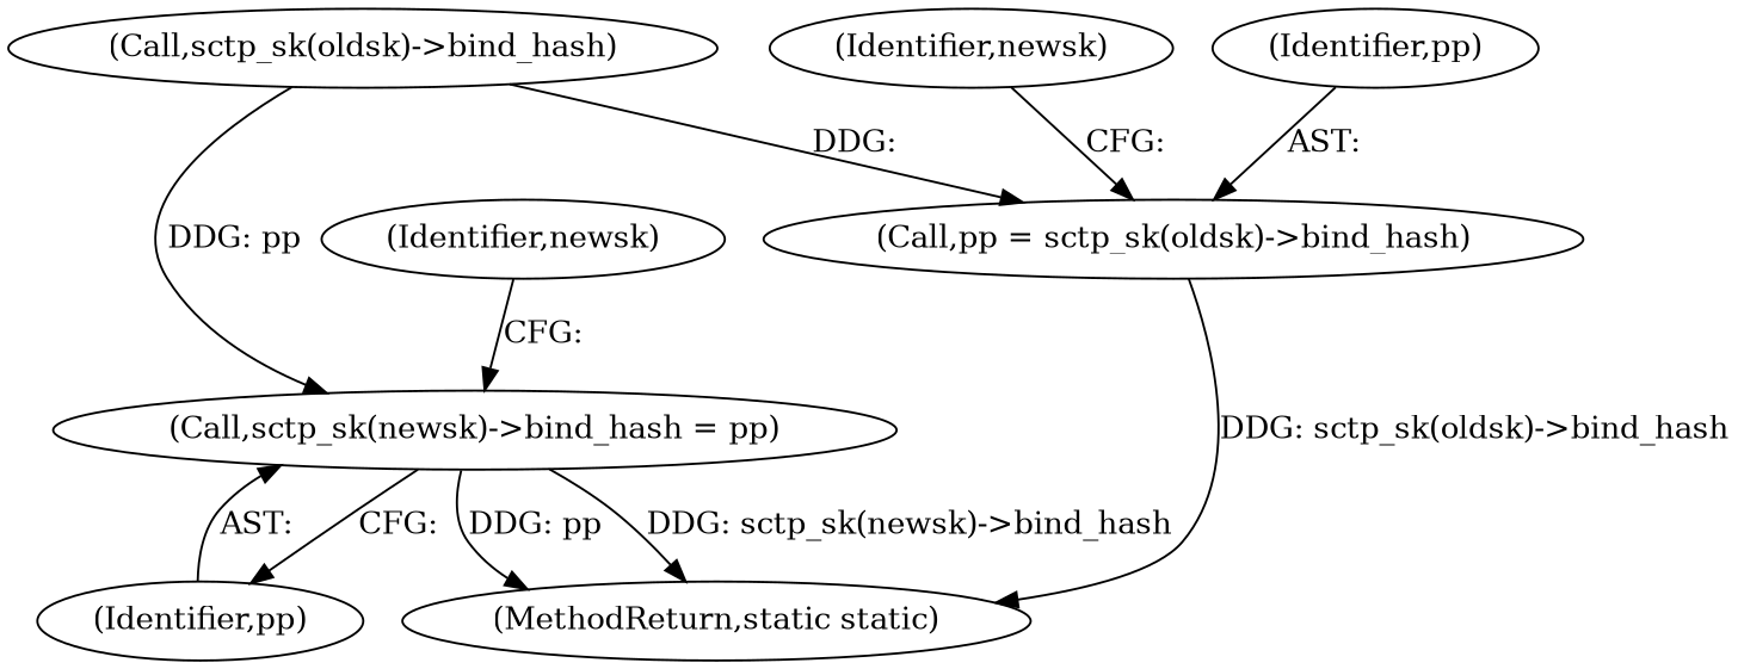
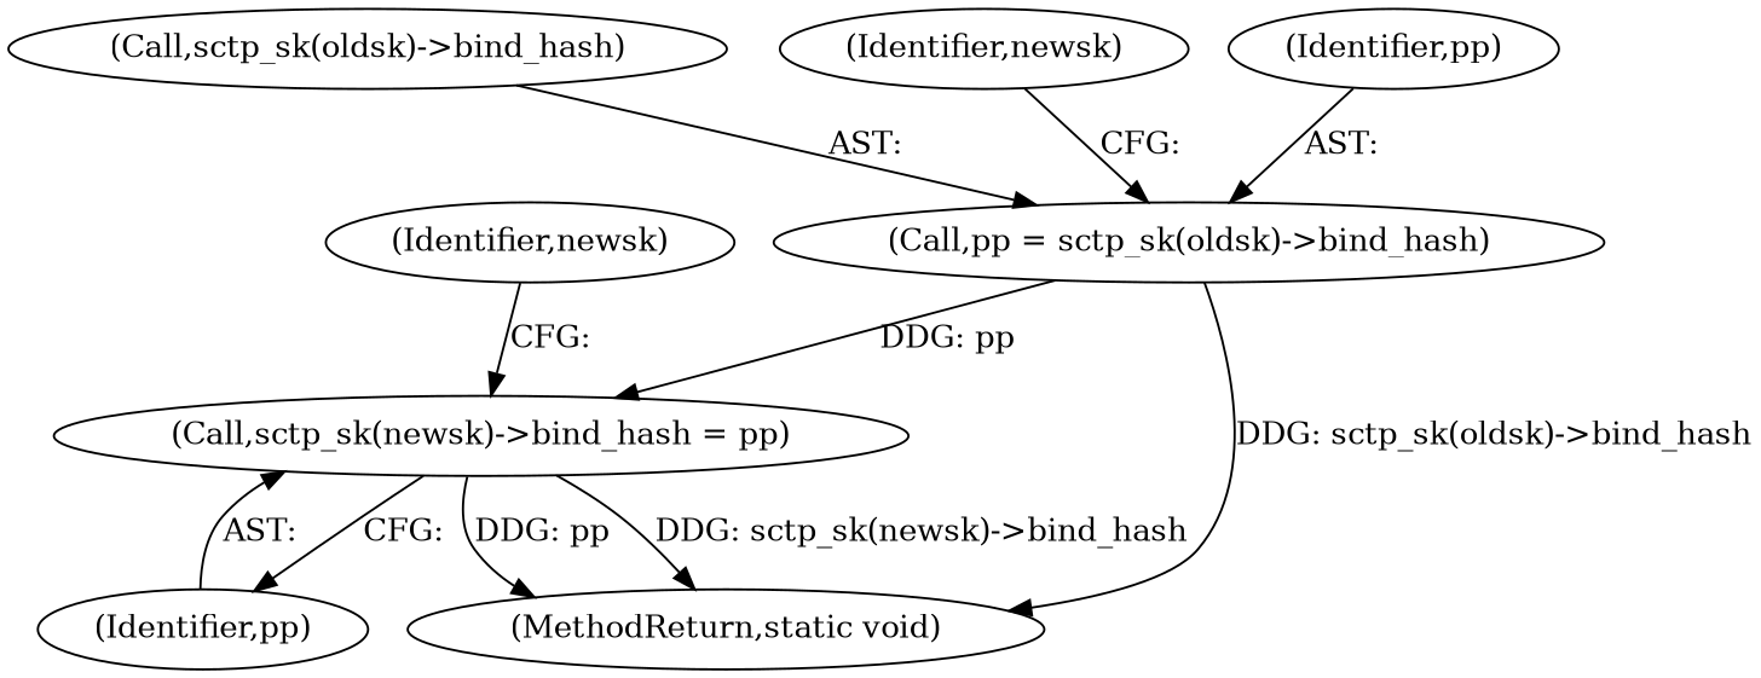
  digraph {
    n1 [label="(Call,pp = sctp_sk(oldsk)->bind_hash)"]
    n2 [label="(Call,sctp_sk(newsk)->bind_hash = pp)"]
-   n3 [label="(MethodReturn,static static)"]
+   n3 [label="(MethodReturn,static void)"]
    n4 [label="(Identifier,pp)"]
    n5 [label="(Call,sctp_sk(oldsk)->bind_hash)"]
    n6 [label="(Identifier,newsk)"]
    n7 [label="(Identifier,newsk)"]
    n8 [label="(Identifier,pp)"]
-   n5 -> n2 [label="DDG: pp"]
+   n1 -> n2 [label="DDG: pp"]
    n1 -> n3 [label="DDG: sctp_sk(oldsk)->bind_hash"]
    n2 -> n3 [label="DDG: sctp_sk(newsk)->bind_hash"]
    n2 -> n3 [label="DDG: pp"]
    n2 -> n4 [label="CFG: "]
    n4 -> n2 [label="AST: "]
-   n5 -> n1 [label="DDG: "]
+   n5 -> n1 [label="AST: "]
    n6 -> n2 [label="CFG: "]
    n7 -> n1 [label="CFG: "]
    n8 -> n1 [label="AST: "]
  }
